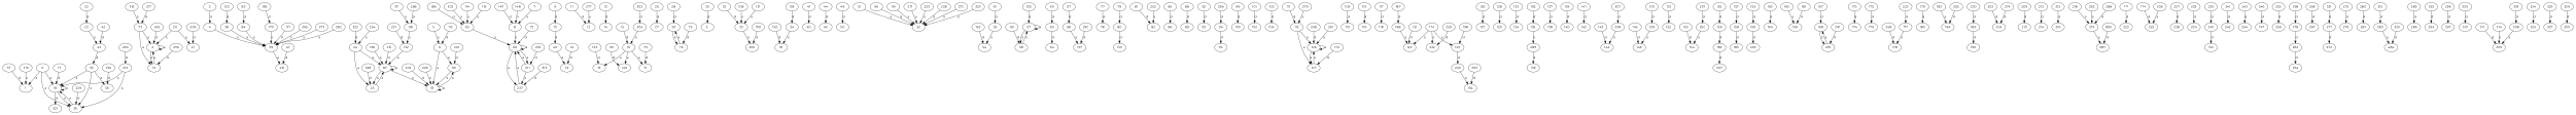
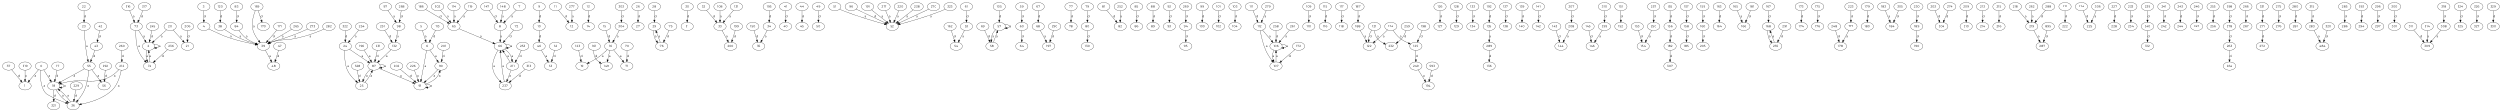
  digraph {
    fontname=Montserrat
    node [fontname=Montserrat]
    edge [fontname=Montserrat]
    0
    1
    18
    36
    321
    2
    74
    3
    4
    39
    48
    5
    6
    90
    91
    7
    8
    66
    211
    237
    9
    10
    46
    63
    11
    12
    13
    14
    15
    16
    19
    71
    149
    17
    20
    21
    22
    23
    43
    55
    24
    25
    87
    26
    27
    28
    29
    76
    30
    31
    32
    33
    200
    34
    35
    37
    38
    41
    40
    42
    56
    44
    45
    47
    49
    50
    51
    52
    53
    54
    57
    58
    59
    60
    64
    61
    62
    65
    67
    68
    197
    69
    70
    72
    73
    75
    77
    78
    79
    80
    130
    81
    82
    83
    84
    85
    86
    88
    89
    92
    93
    94
    95
    96
    97
    98
    132
    99
    100
    101
    102
    103
    104
    105
    106
    107
    108
    109
    110
    111
    112
    113
    114
    115
    116
    117
    118
    119
    120
    121
    122
    123
    124
    125
    232
    249
    194
    126
    127
    128
    129
    131
    133
    134
    135
    289
    137
    138
    139
    140
    141
    142
    143
    144
    145
    146
    147
    148
    150
    151
    152
    153
    154
    155
    156
    182
    307
    157
    158
    185
    159
    160
    205
    161
    162
    163
    164
    165
    166
    167
    168
    235
    169
    170
    171
    172
    173
    174
    175
    176
    177
    178
    179
    180
    181
    183
    184
    186
    187
    188
    189
    190
    191
    192
    n205 [label=593]
    195
    196
    198
    199
    201
    202
    203
    204
    274
    206
    207
    208
    209
    210
    212
    213
    214
    215
    216
    217
    218
    219
    287
    220
    221
    222
    223
    224
    225
    226
    227
    228
    229
    230
    231
    233
    234
    236
    238
    239
    240
    312
    241
    242
    243
    244
    245
    246
    247
    248
    250
    251
    252
    253
    254
    255
    256
    257
    258
    259
    260
    261
    262
    263
    264
    265
    266
    267
    268
    269
    270
    271
    272
    273
    275
    276
    277
    278
    279
    280
    281
    282
    n288 [label=484]
    283
    285
    286
    288
    136
    290
    291
    292
    293
    294
    n299 [label=895]
    296
    297
    298
    299
    300
    301
    302
    303
    304
    305
    306
    308
    309
    310
    311
    313
    314
    315
    316
    317
    318
    319
    320
    322
    323
    324
    325
    326
    327
    328
    329
    330
    331
    0 -> 1 [label=a]
    0 -> 18 [label=a]
    0 -> 36 [label=a]
    18 -> 18 [label=a]
    18 -> 36 [label=a]
    18 -> 321 [label=d]
    36 -> 18 [label=a]
    2 -> 2 [label=a]
    2 -> 74 [label=a]
    74 -> 2 [label=a]
    3 -> 4 [label=d]
    4 -> 39 [label=a]
    39 -> 48 [label=a]
    5 -> 6 [label=a]
    6 -> 90 [label=a]
    6 -> 91 [label=a]
    90 -> 91 [label=a]
    91 -> 90 [label=a]
    91 -> 91 [label=a]
    7 -> 8 [label=a]
    8 -> 66 [label=a]
    66 -> 66 [label=a]
    66 -> 211 [label=a]
    66 -> 237 [label=a]
    211 -> 66 [label=a]
    211 -> 237 [label=a]
    237 -> 66 [label=a]
    9 -> 10 [label=d]
    10 -> 46 [label=d]
    46 -> 63 [label=a]
    11 -> 12 [label=d]
    13 -> 14 [label=d]
    15 -> 16 [label=d]
    16 -> 19 [label=a]
    16 -> 71 [label=a]
    16 -> 149 [label=a]
    17 -> 18 [label=d]
    20 -> 2 [label=a]
    20 -> 21 [label=a]
    22 -> 23 [label=d]
-   23 -> 43 [label=a]
+   23 -> 55 [label=a]
    43 -> 55 [label=d]
    55 -> 18 [label=a]
    55 -> 36 [label=a]
    55 -> 56 [label=a]
    24 -> 25 [label=a]
    24 -> 87 [label=a]
    25 -> 87 [label=a]
    87 -> 91 [label=a]
    87 -> 25 [label=a]
    87 -> 87 [label=a]
    26 -> 27 [label=d]
    28 -> 29 [label=d]
    29 -> 76 [label=a]
    76 -> 29 [label=a]
    30 -> 31 [label=d]
    32 -> 33 [label=d]
    33 -> 200 [label=a]
    34 -> 35 [label=a]
    37 -> 1 [label=d]
    38 -> 39 [label=a]
    41 -> 40 [label=d]
    42 -> 43 [label=d]
    44 -> 45 [label=d]
    47 -> 48 [label=d]
    49 -> 50 [label=d]
    51 -> 52 [label=a]
    53 -> 54 [label=a]
    57 -> 57 [label=a]
    57 -> 58 [label=a]
    58 -> 57 [label=a]
    59 -> 60 [label=d]
    60 -> 64 [label=d]
    61 -> 53 [label=d]
    62 -> 63 [label=d]
    65 -> 66 [label=a]
    67 -> 68 [label=d]
    68 -> 197 [label=a]
    69 -> 58 [label=d]
    70 -> 71 [label=d]
    72 -> 66 [label=d]
    73 -> 2 [label=a]
    73 -> 74 [label=a]
    75 -> 76 [label=d]
    77 -> 78 [label=d]
    79 -> 80 [label=d]
    80 -> 130 [label=d]
    81 -> 82 [label=d]
    83 -> 84 [label=d]
    84 -> 39 [label=a]
    85 -> 86 [label=d]
    88 -> 89 [label=d]
    92 -> 93 [label=d]
    94 -> 95 [label=d]
    96 -> 52 [label=d]
    97 -> 98 [label=a]
    98 -> 132 [label=a]
    132 -> 87 [label=a]
    99 -> 100 [label=d]
    101 -> 102 [label=d]
    103 -> 104 [label=d]
    105 -> 57 [label=d]
    106 -> 106 [label=a]
    106 -> 107 [label=a]
    107 -> 106 [label=a]
    108 -> 33 [label=a]
    109 -> 110 [label=d]
    111 -> 112 [label=d]
    112 -> 106 [label=a]
    112 -> 107 [label=a]
    113 -> 6 [label=d]
    114 -> 65 [label=a]
    115 -> 116 [label=d]
    117 -> 118 [label=d]
    119 -> 65 [label=a]
    120 -> 38 [label=d]
    121 -> 122 [label=d]
    123 -> 19 [label=d]
    124 -> 122 [label=a]
    124 -> 125 [label=a]
-   124 -> 232 [label=a]
+   121 -> 232 [label=a]
    125 -> 249 [label=d]
    249 -> 194 [label=a]
    126 -> 127 [label=d]
    128 -> 129 [label=d]
    131 -> 33 [label=a]
    133 -> 134 [label=d]
    135 -> 289 [label=a]
    289 -> 136 [label=d]
    137 -> 138 [label=d]
    139 -> 140 [label=d]
    141 -> 142 [label=d]
    143 -> 144 [label=d]
    145 -> 146 [label=d]
    147 -> 8 [label=d]
    148 -> 8 [label=a]
    150 -> 35 [label=d]
    151 -> 152 [label=d]
    153 -> 154 [label=d]
    155 -> 156 [label=d]
    156 -> 182 [label=d]
    182 -> 307 [label=d]
    157 -> 158 [label=d]
    158 -> 185 [label=d]
    159 -> 160 [label=d]
    160 -> 205 [label=d]
    161 -> 149 [label=d]
    162 -> 54 [label=d]
    163 -> 164 [label=d]
    165 -> 166 [label=a]
    167 -> 168 [label=d]
    168 -> 235 [label=a]
    235 -> 168 [label=a]
    169 -> 170 [label=d]
-   170 -> 39 [label=a]
+   169 -> 39 [label=a]
    171 -> 39 [label=d]
    172 -> 107 [label=d]
    173 -> 174 [label=d]
    175 -> 176 [label=d]
    177 -> 178 [label=a]
    179 -> 180 [label=d]
    181 -> 166 [label=d]
    183 -> 184 [label=a]
    186 -> 65 [label=d]
    187 -> 188 [label=d]
    188 -> 122 [label=a]
    189 -> 190 [label=d]
    191 -> 52 [label=a]
    192 -> 135 [label=d]
    n205 -> 194 [label=d]
    195 -> 34 [label=d]
    196 -> 87 [label=a]
    198 -> 125 [label=d]
    199 -> 200 [label=d]
    201 -> 90 [label=d]
    202 -> 91 [label=d]
    203 -> 204 [label=d]
    274 -> 204 [label=d]
    206 -> 21 [label=d]
    207 -> 208 [label=d]
    208 -> 144 [label=a]
    209 -> 210 [label=d]
    212 -> 18 [label=a]
    212 -> 36 [label=a]
    213 -> 214 [label=d]
    215 -> 216 [label=d]
    217 -> 52 [label=a]
    218 -> 219 [label=a]
    219 -> 287 [label=a]
    220 -> 52 [label=a]
    221 -> 222 [label=d]
    223 -> 177 [label=d]
    224 -> 225 [label=d]
    226 -> 91 [label=a]
    227 -> 228 [label=d]
    229 -> 36 [label=d]
    230 -> 189 [label=d]
    231 -> 87 [label=d]
    233 -> 234 [label=d]
    236 -> 74 [label=d]
    238 -> 52 [label=a]
    239 -> 240 [label=d]
    240 -> 312 [label=d]
    241 -> 242 [label=d]
    243 -> 244 [label=d]
    245 -> 2 [label=d]
    246 -> 247 [label=d]
    248 -> 178 [label=d]
    250 -> 154 [label=a]
    251 -> 132 [label=d]
    252 -> 82 [label=a]
    253 -> 211 [label=d]
    254 -> 24 [label=a]
    255 -> 256 [label=d]
    257 -> 250 [label=d]
    258 -> 106 [label=d]
    259 -> 232 [label=d]
    260 -> 212 [label=d]
    261 -> 106 [label=a]
    262 -> 219 [label=a]
    263 -> 264 [label=d]
    265 -> 39 [label=a]
    266 -> 267 [label=d]
    268 -> 98 [label=d]
    269 -> 94 [label=d]
    270 -> 52 [label=a]
    271 -> 272 [label=d]
    273 -> 39 [label=a]
    275 -> 276 [label=d]
    277 -> 12 [label=a]
    278 -> 263 [label=d]
    279 -> 112 [label=a]
    280 -> 281 [label=d]
    282 -> 39 [label=a]
    283 -> n288 [label=a]
    285 -> 286 [label=d]
    288 -> 219 [label=d]
    290 -> 197 [label=d]
    291 -> 235 [label=d]
    292 -> 56 [label=d]
    293 -> 294 [label=d]
    n299 -> 287 [label=d]
    296 -> 297 [label=d]
    298 -> 278 [label=d]
    299 -> 146 [label=a]
    300 -> 301 [label=d]
    302 -> 65 [label=a]
    303 -> 304 [label=d]
    304 -> 16 [label=a]
    305 -> 184 [label=d]
    306 -> 225 [label=a]
    308 -> 309 [label=a]
    310 -> 299 [label=d]
    311 -> 309 [label=d]
    313 -> 237 [label=d]
    314 -> 309 [label=a]
    315 -> 283 [label=d]
    316 -> 73 [label=a]
    317 -> 73 [label=d]
    318 -> 308 [label=d]
    319 -> 1 [label=a]
    320 -> n288 [label=d]
    322 -> 24 [label=d]
    323 -> 52 [label=a]
    324 -> 325 [label=d]
    326 -> 327 [label=d]
    328 -> 25 [label=d]
    329 -> 330 [label=d]
    331 -> 271 [label=d]
  }
